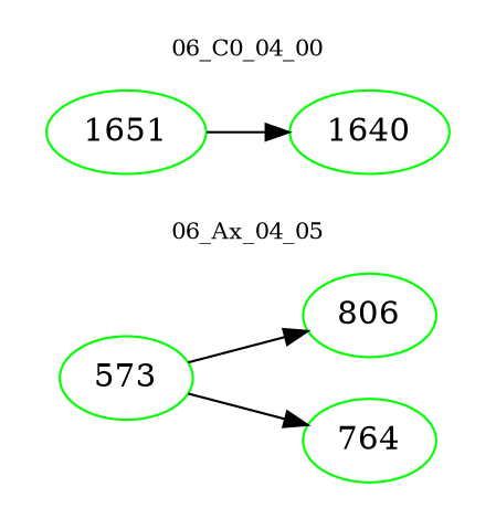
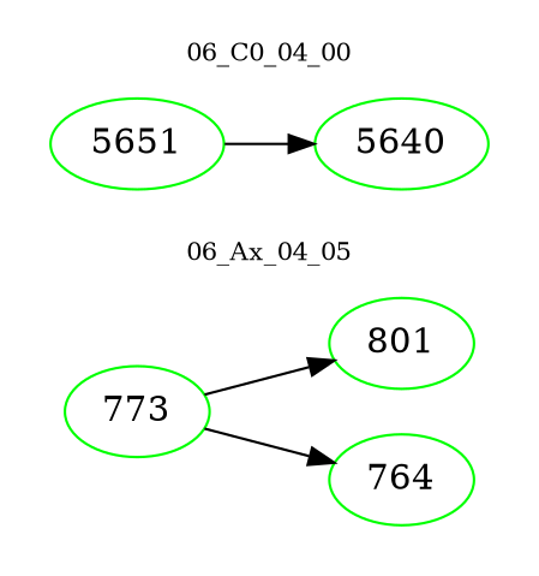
  digraph {
    rankdir=LR
    node [color=green]
    edge [color=black]
-   n1 [label=573]
+   n1 [label=773]
    n2 [label=764]
-   n3 [label=806]
-   n4 [label=1651]
-   n5 [label=1640]
+   n3 [label=801]
+   n4 [label=5651]
+   n5 [label=5640]
    subgraph cluster_1 {
      color=white
      fontsize=10
      label="06_Ax_04_05"
      n1
      n2
      n3
    }
    subgraph cluster_2 {
      color=white
      fontsize=10
      label="06_C0_04_00"
      n4
      n5
    }
    n1 -> n2
    n1 -> n3
    n4 -> n5
  }
